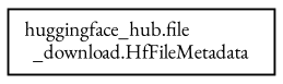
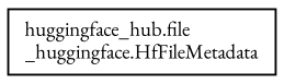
  digraph {
    rankdir=LR
    fontname="EB Garamond"
-   n1 [color=black fillcolor=white fontname="EB Garamond" fontsize=10 height=0.2 label="huggingface_hub.file\l_download.HfFileMetadata" shape=record style=filled width=0.4]
+   n1 [color=black fillcolor=white fontname="EB Garamond" fontsize=10 height=0.2 label="huggingface_hub.file\l_huggingface.HfFileMetadata" shape=record style=filled width=0.4]
  }
